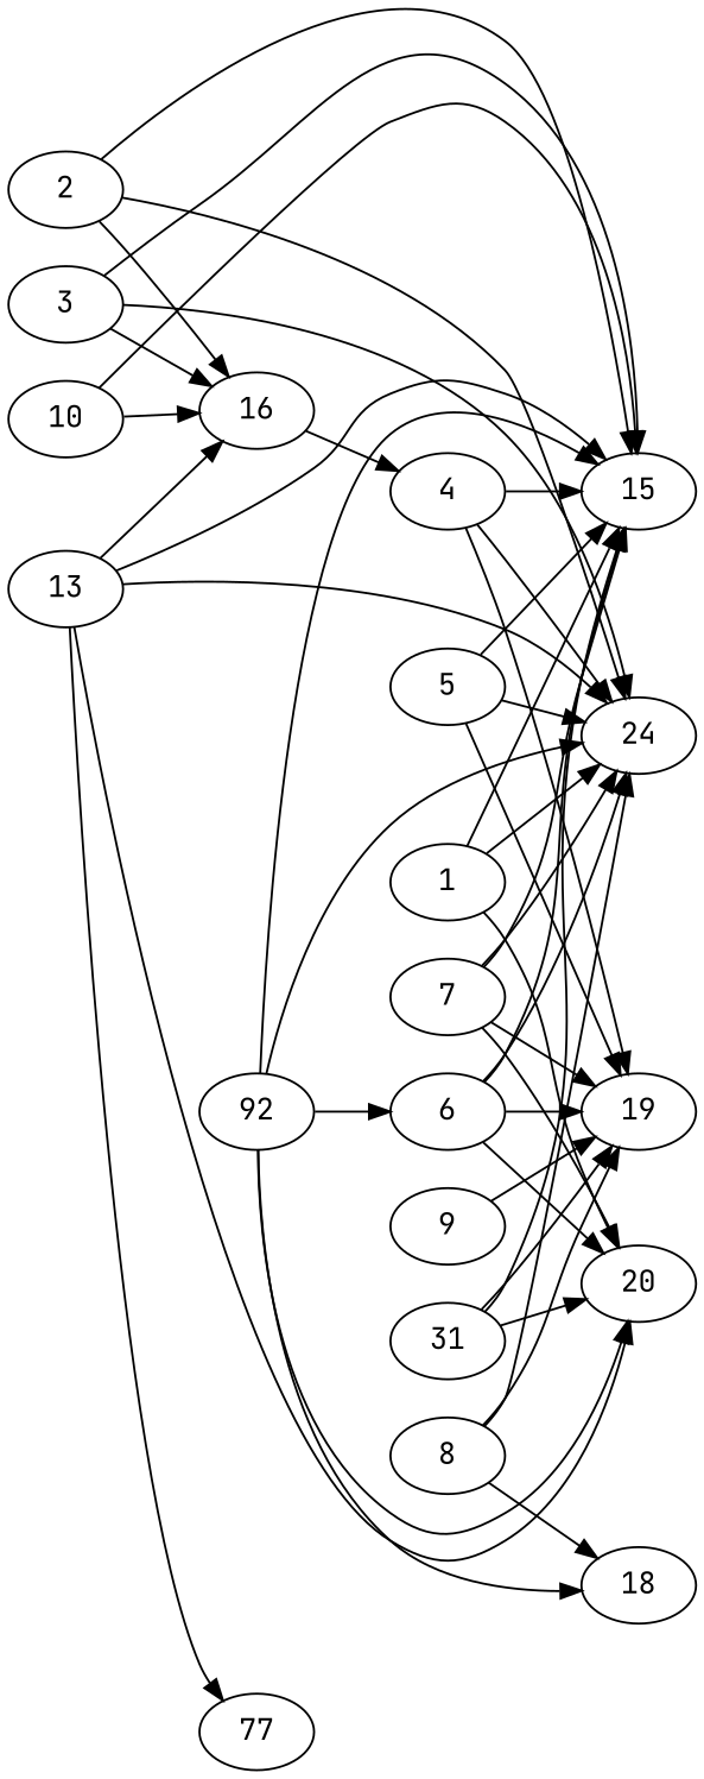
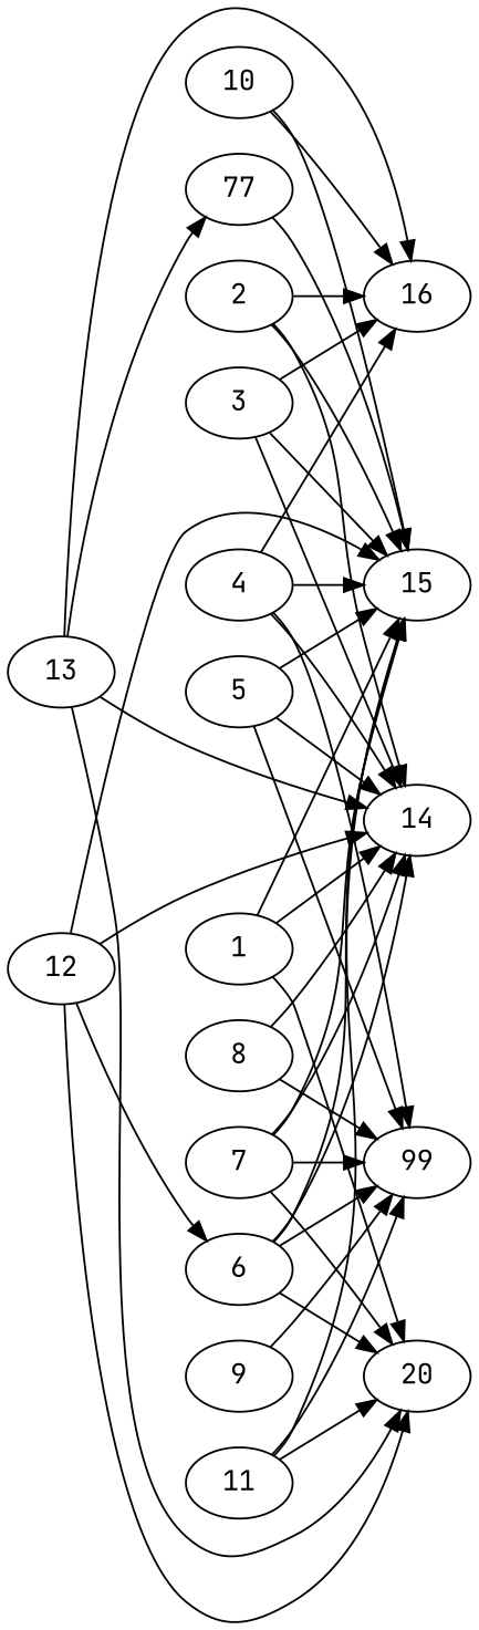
  digraph {
    fontname="JetBrains Mono"
    rankdir=LR
    node [alpha=0.14 fontname="JetBrains Mono"]
    edge [fontname="JetBrains Mono"]
    1 [expect_size=19395584]
-   14 [alpha=0.19 expect_size=23649280 label=24]
+   14 [alpha=0.19 expect_size=23649280]
    15 [alpha=0.06 expect_size=49711104]
    20 [alpha=0.02 expect_size=20729856]
    2 [alpha=0.03 expect_size=17850368]
    16 [alpha=0.07 expect_size=28855296]
    3 [alpha=0.05 expect_size=36462592]
    4 [alpha=0.11 expect_size=9351168]
-   19 [alpha=0.19 expect_size=45607936]
+   19 [alpha=0.19 expect_size=45607936 label=99]
    5 [alpha=0.11 expect_size=36523008]
    6 [alpha=0.10 expect_size=28163072]
    7 [alpha=0.01 expect_size=52103168]
    8 [alpha=0.16 expect_size=38968320]
-   18 [expect_size=7557120]
    9 [alpha=0.09 expect_size=51166208]
    10 [alpha=0.07 expect_size=22380544]
-   11 [alpha=0.06 expect_size=17030144 label=31]
-   12 [alpha=0.03 expect_size=50869248 label=92]
+   11 [alpha=0.06 expect_size=17030144]
+   12 [alpha=0.03 expect_size=50869248]
    13 [alpha=0.10 expect_size=11223040]
    n20 [alpha=0.04 expect_size=5671936 label=77]
    1 -> 14
    1 -> 15
    1 -> 20
    2 -> 14
    2 -> 15
    2 -> 16
    3 -> 14
    3 -> 15
    3 -> 16
    4 -> 14
    4 -> 15
-   16 -> 4
+   4 -> 16
    4 -> 19
    5 -> 14
    5 -> 15
    5 -> 19
    6 -> 14
    6 -> 15
    6 -> 20
    6 -> 19
    7 -> 14
    7 -> 15
    7 -> 20
    7 -> 19
    8 -> 14
    8 -> 19
-   8 -> 18
    9 -> 19
    10 -> 15
    10 -> 16
    11 -> 15
    11 -> 20
    11 -> 19
    12 -> 14
    12 -> 15
    12 -> 20
    12 -> 6
-   12 -> 18
    13 -> 14
-   13 -> 15
+   n20 -> 15
    13 -> 20
    13 -> 16
    13 -> n20
  }
